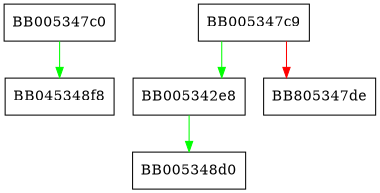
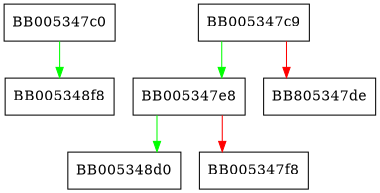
  digraph {
    splines=ortho
    node [shape=box]
    edge [color=green]
    BB005347c0
-   BB005348f8 [label=BB045348f8]
+   BB005348f8
    BB005347c9
-   BB005347e8 [label=BB005342e8]
+   BB005347e8
    n5 [label=BB805347de]
    BB005348d0
+   BB005347f8
    BB005347c0 -> BB005348f8
    BB005347c9 -> BB005347e8
    BB005347c9 -> n5 [color=red]
    BB005347e8 -> BB005348d0
+   BB005347e8 -> BB005347f8 [color=red]
  }
